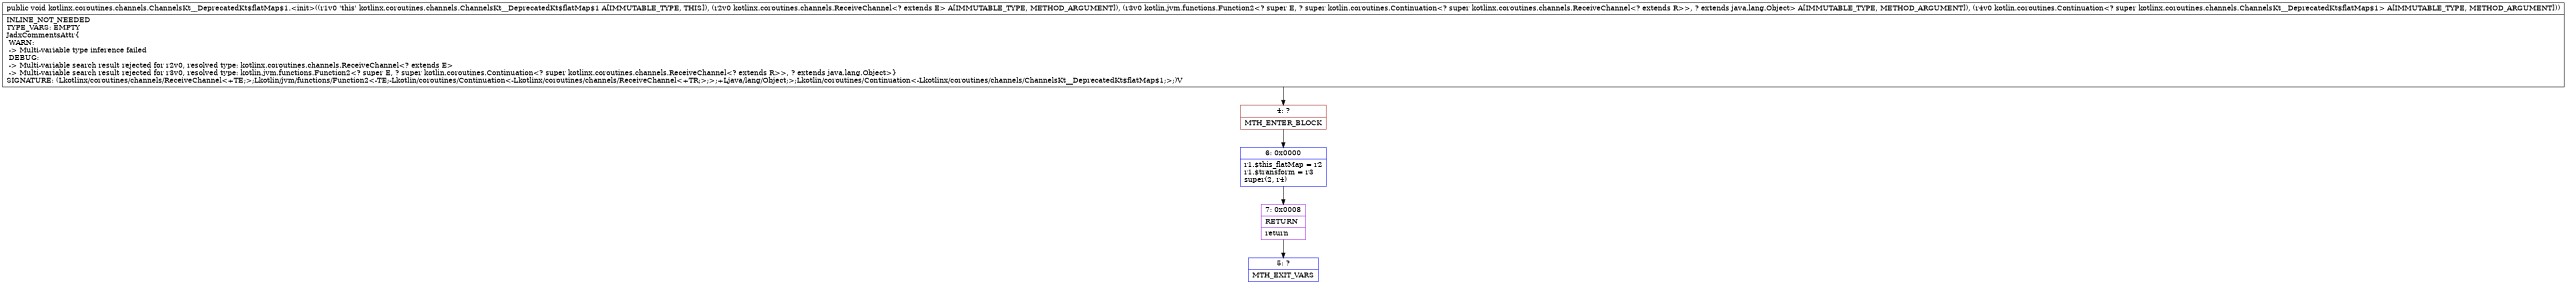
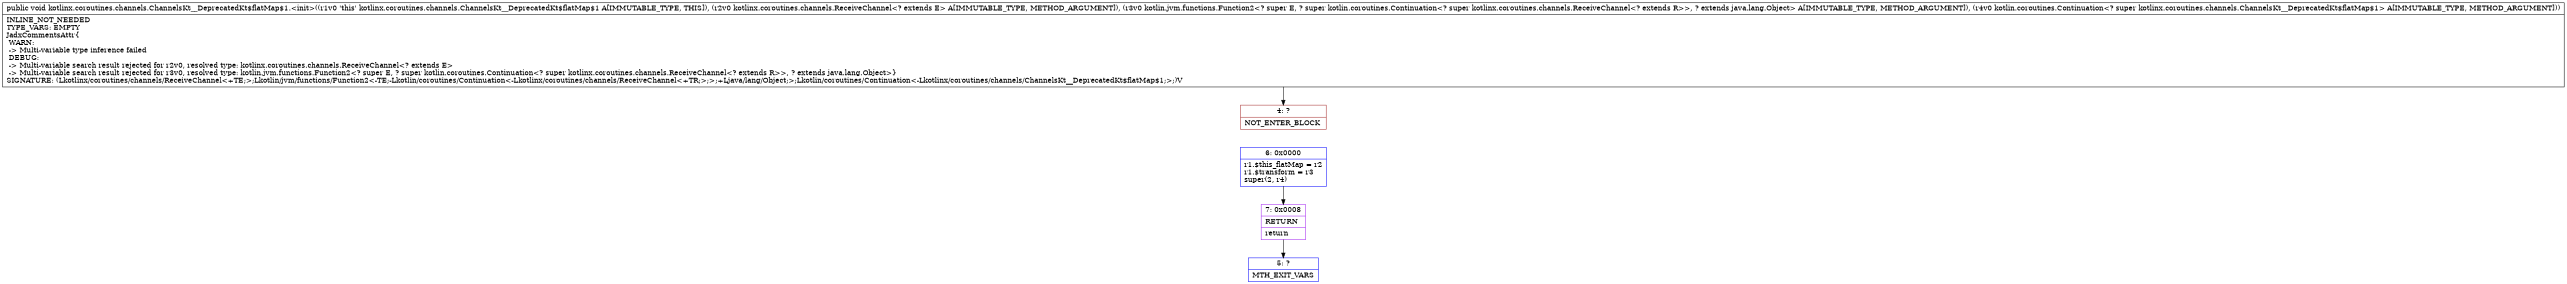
  digraph {
    node [color=blue shape=record]
-   n1 [color=brown label="{4\:\ ?|MTH_ENTER_BLOCK\l}"]
+   n1 [color=brown label="{4\:\ ?|NOT_ENTER_BLOCK\l}"]
    n2 [label="{6\:\ 0x0000|r1.$this_flatMap = r2\lr1.$transform = r3\lsuper(2, r4)\l}"]
    n3 [color=purple label="{7\:\ 0x0008|RETURN\l|return\l}"]
    n4 [label="{5\:\ ?|MTH_EXIT_VARS\l}"]
    n5 [color=black label="{public void kotlinx.coroutines.channels.ChannelsKt__DeprecatedKt$flatMap$1.\<init\>((r1v0 'this' kotlinx.coroutines.channels.ChannelsKt__DeprecatedKt$flatMap$1 A[IMMUTABLE_TYPE, THIS]), (r2v0 kotlinx.coroutines.channels.ReceiveChannel\<? extends E\> A[IMMUTABLE_TYPE, METHOD_ARGUMENT]), (r3v0 kotlin.jvm.functions.Function2\<? super E, ? super kotlin.coroutines.Continuation\<? super kotlinx.coroutines.channels.ReceiveChannel\<? extends R\>\>, ? extends java.lang.Object\> A[IMMUTABLE_TYPE, METHOD_ARGUMENT]), (r4v0 kotlin.coroutines.Continuation\<? super kotlinx.coroutines.channels.ChannelsKt__DeprecatedKt$flatMap$1\> A[IMMUTABLE_TYPE, METHOD_ARGUMENT]))  | INLINE_NOT_NEEDED\lTYPE_VARS: EMPTY\lJadxCommentsAttr\{\l WARN: \l \-\> Multi\-variable type inference failed\l DEBUG: \l \-\> Multi\-variable search result rejected for r2v0, resolved type: kotlinx.coroutines.channels.ReceiveChannel\<? extends E\>\l \-\> Multi\-variable search result rejected for r3v0, resolved type: kotlin.jvm.functions.Function2\<? super E, ? super kotlin.coroutines.Continuation\<? super kotlinx.coroutines.channels.ReceiveChannel\<? extends R\>\>, ? extends java.lang.Object\>\}\lSIGNATURE: (Lkotlinx\/coroutines\/channels\/ReceiveChannel\<+TE;\>;Lkotlin\/jvm\/functions\/Function2\<\-TE;\-Lkotlin\/coroutines\/Continuation\<\-Lkotlinx\/coroutines\/channels\/ReceiveChannel\<+TR;\>;\>;+Ljava\/lang\/Object;\>;Lkotlin\/coroutines\/Continuation\<\-Lkotlinx\/coroutines\/channels\/ChannelsKt__DeprecatedKt$flatMap$1;\>;)V\l}"]
-   n1 -> n2
    n2 -> n3
    n3 -> n4
    n5 -> n1
  }
